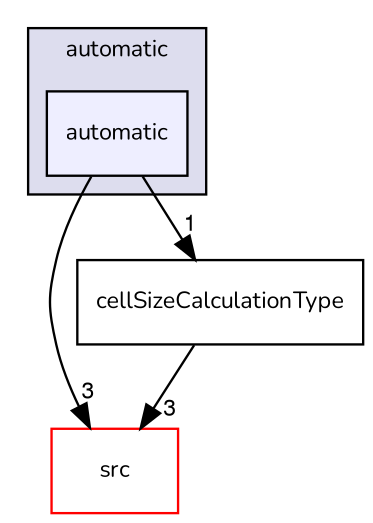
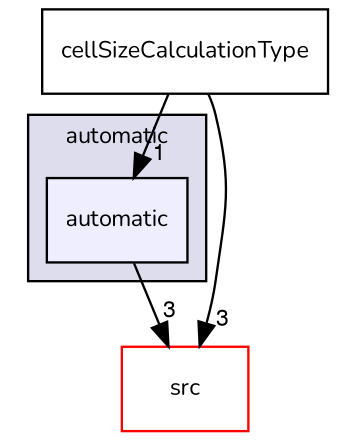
  digraph {
    compound=true
    fontname=Nunito
    node [fontname=Nunito fontsize=10 shape=box]
    edge [fontname=Nunito headlabel=3 labeldistance=1.5 labelfontname=FreeSans labelfontsize=10]
    n1 [fillcolor="#eeeeff" label=automatic pencolor=black style=filled]
    n2 [color=red label=src]
    n3 [label=cellSizeCalculationType]
    subgraph cluster_1 {
      bgcolor="#ddddee"
      fontsize=10
      label=automatic
      pencolor=black
      n1
    }
    n1 -> n2
-   n1 -> n3 [headlabel=1]
+   n3 -> n1 [headlabel=1]
    n3 -> n2
  }
